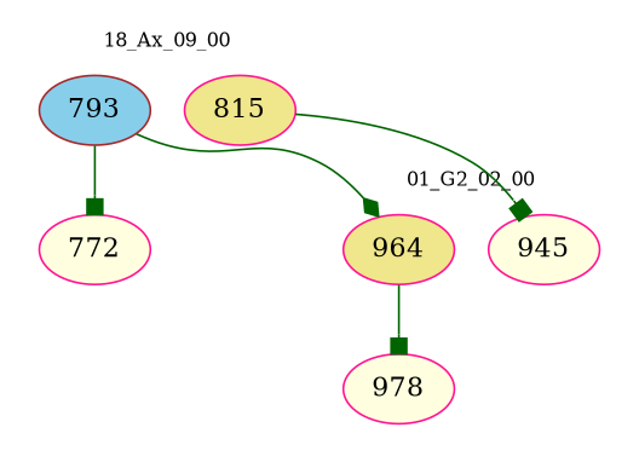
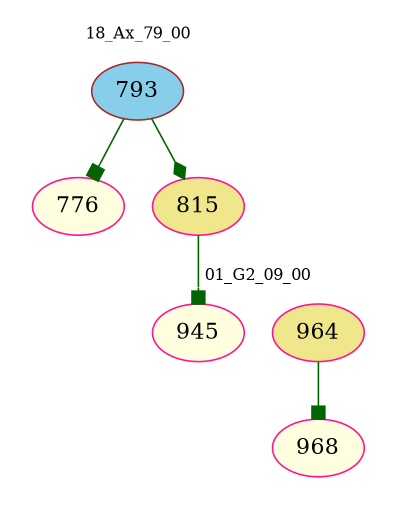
  digraph {
    node [color=deeppink fillcolor=lightyellow style=filled]
    edge [arrowhead=box color=darkgreen]
    n1 [color=brown fillcolor=skyblue label=793]
-   n2 [label=772]
+   n2 [label=776]
    n3 [fillcolor=khaki label=815]
    n4 [fillcolor=khaki label=964]
    n5 [label=945]
-   n6 [label=978]
+   n6 [label=968]
    subgraph cluster_1 {
      color=white
      fontsize=10
-     label="18_Ax_09_00"
+     label="18_Ax_79_00"
      n1
      n2
      n3
    }
    subgraph cluster_2 {
      color=white
      fontsize=10
-     label="01_G2_02_00"
+     label="01_G2_09_00"
      n4
      n5
      n6
    }
    n1 -> n2
-   n1 -> n4 [arrowhead=diamond]
+   n1 -> n3 [arrowhead=diamond]
    n3 -> n5
    n4 -> n6
  }
